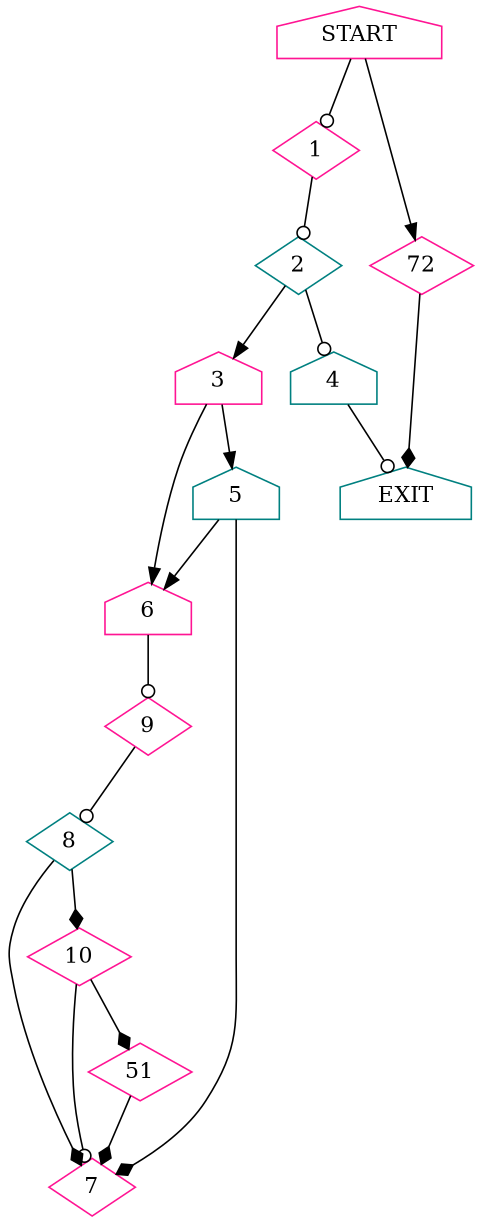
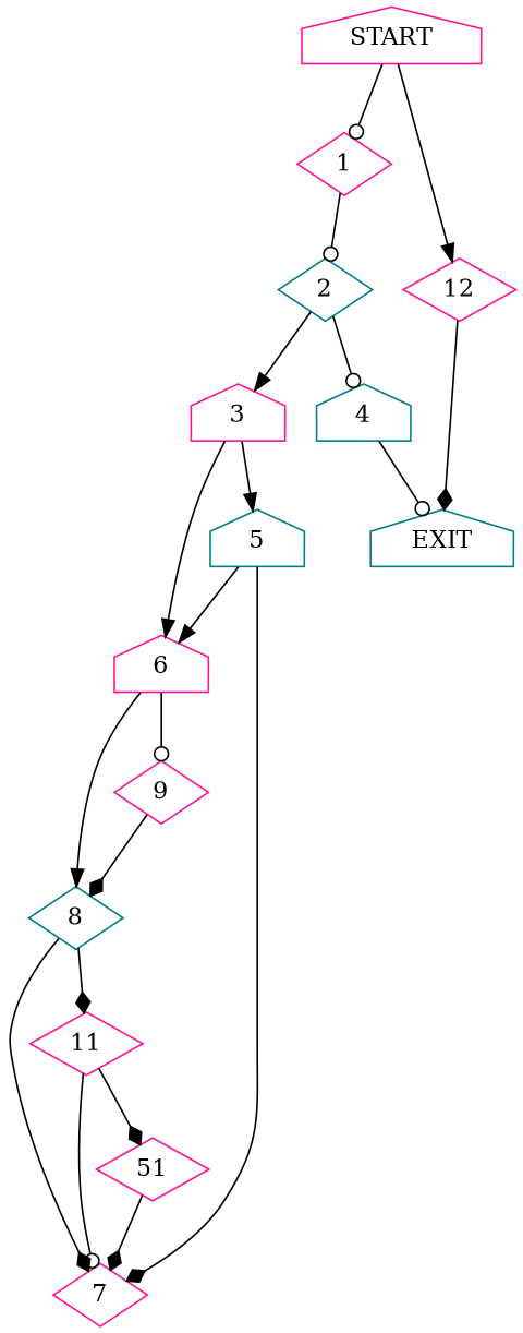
  digraph {
    node [color=deeppink shape=diamond]
    edge [arrowhead=odot]
    n1 [label=START shape=house]
    1
-   12 [label=72]
+   12
    2 [color=teal]
    n5 [color=teal label=EXIT shape=house]
    3 [shape=house]
    4 [color=teal shape=house]
    5 [color=teal shape=house]
    6 [shape=house]
    7
    8 [color=teal]
    9
-   10
+   10 [label=11]
    n14 [label=51]
    n1 -> 1
    n1 -> 12 [arrowhead=normal]
    1 -> 2
    12 -> n5 [arrowhead=diamond]
    2 -> 3 [arrowhead=normal]
    2 -> 4
    3 -> 5 [arrowhead=normal]
    3 -> 6 [arrowhead=normal]
    4 -> n5
    5 -> 6 [arrowhead=normal]
    5 -> 7 [arrowhead=diamond]
+   6 -> 8 [arrowhead=normal]
    6 -> 9
    8 -> 7 [arrowhead=diamond]
    8 -> 10 [arrowhead=diamond]
-   9 -> 8
+   9 -> 8 [arrowhead=diamond]
    10 -> 7
    10 -> n14 [arrowhead=diamond]
    n14 -> 7 [arrowhead=diamond]
  }
